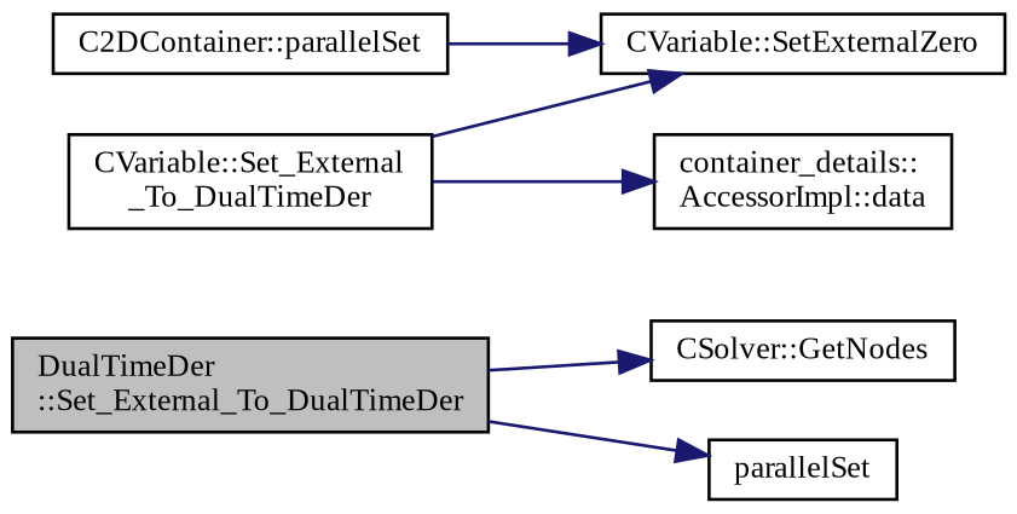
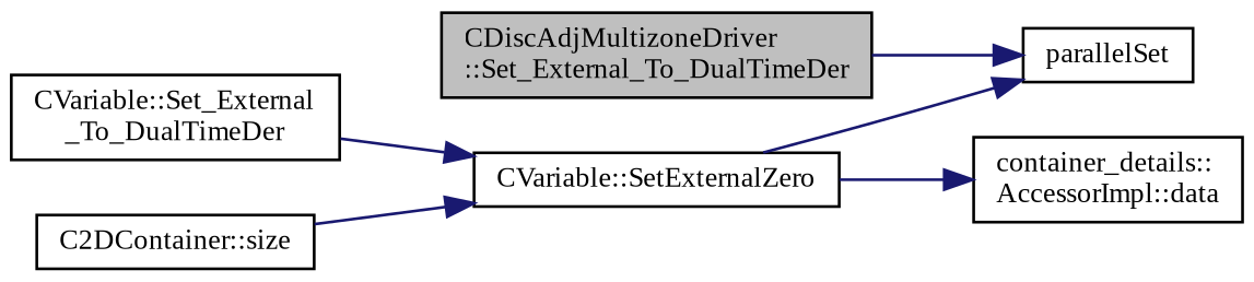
  digraph {
    fontname="Liberation Serif"
    rankdir=LR
    node [color=black fillcolor=white fontname="Liberation Serif" fontsize=10 shape=record style=filled]
    edge [color=midnightblue fontname="Liberation Serif" fontsize=10 labelfontname=Helvetica labelfontsize=10 style=solid]
-   n1 [fillcolor=grey75 fontcolor=black height=0.2 label="DualTimeDer\l::Set_External_To_DualTimeDer" width=0.4]
-   n2 [height=0.2 label="CSolver::GetNodes" width=0.4]
+   n1 [fillcolor=grey75 fontcolor=black height=0.2 label="CDiscAdjMultizoneDriver\l::Set_External_To_DualTimeDer" width=0.4]
    n3 [height=0.2 label=parallelSet width=0.4]
    n4 [height=0.2 label="CVariable::Set_External\l_To_DualTimeDer" width=0.4]
    n5 [height=0.2 label="CVariable::SetExternalZero" width=0.4]
    n6 [height=0.2 label="container_details::\lAccessorImpl::data" width=0.4]
-   n7 [height=0.2 label="C2DContainer::parallelSet" width=0.4]
-   n1 -> n2
+   n7 [height=0.2 label="C2DContainer::size" width=0.4]
    n1 -> n3
    n4 -> n5
-   n4 -> n6
+   n5 -> n3
+   n5 -> n6
    n7 -> n5
  }
